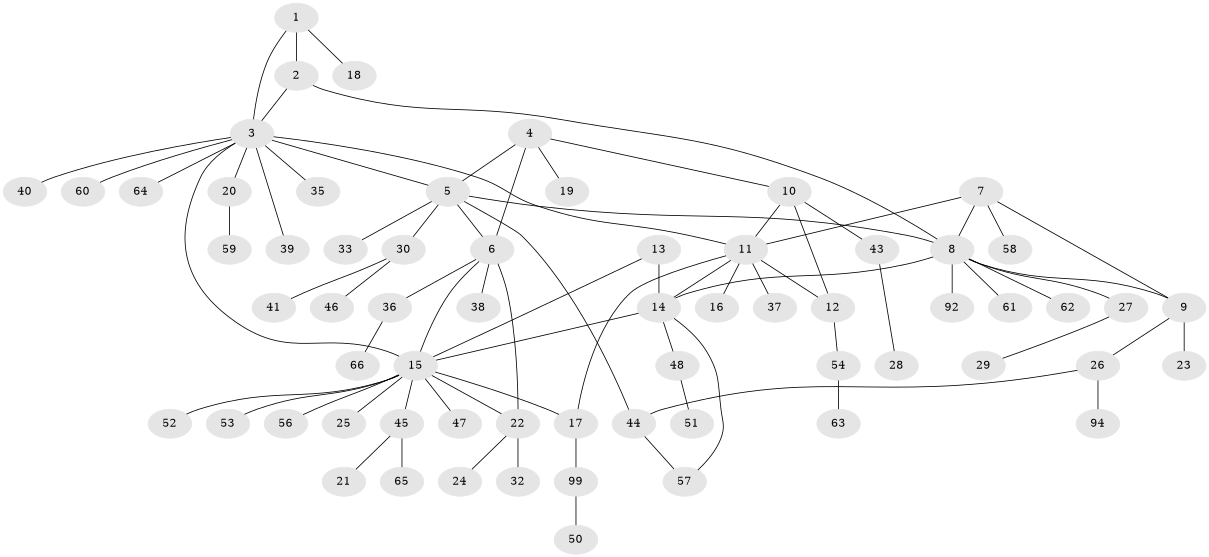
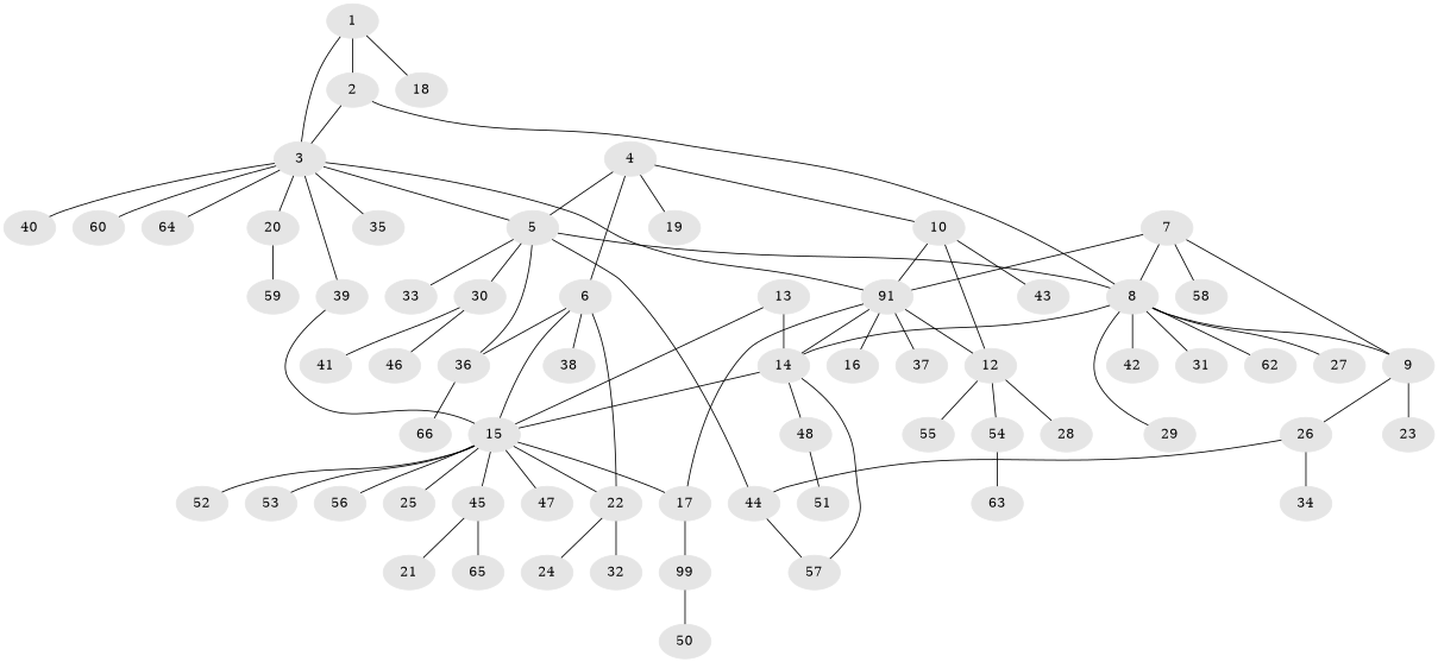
  graph {
    node [color=gray90 style=filled]
    1
    2
    3
    18
    8
    5
-   11
+   11 [label=91]
    15
    20
    35
    39
    40
    60
    64
    9
    14
    27
    29
-   42 [label=92]
-   61
+   42
+   61 [label=31]
    62
    6
    30
    33
    44
    12
    16
    17
    37
    22
    25
    45
    47
    52
    53
    56
    59
    4
    10
    19
    36
    38
    43
    41
    46
    57
    24
    32
    66
    7
    58
    23
    26
    48
-   34 [label=94]
+   34
    28
    54
+   55
    n59 [label=99]
    63
    13
    51
    21
    65
    50
    1 -- 2
    1 -- 3
    1 -- 18
    2 -- 3
    2 -- 8
    3 -- 5
    3 -- 11
-   3 -- 15
+   39 -- 15
    3 -- 20
    3 -- 35
    3 -- 39
    3 -- 40
    3 -- 60
    3 -- 64
    8 -- 9
    8 -- 14
    8 -- 27
-   27 -- 29
+   8 -- 29
    8 -- 42
    8 -- 61
    8 -- 62
    5 -- 8
-   5 -- 6
+   5 -- 36
    5 -- 30
    5 -- 33
    5 -- 44
    11 -- 14
    11 -- 12
    11 -- 16
    11 -- 17
    11 -- 37
    15 -- 17
    15 -- 22
    15 -- 25
    15 -- 45
    15 -- 47
    15 -- 52
    15 -- 53
    15 -- 56
    20 -- 59
    9 -- 23
    9 -- 26
    14 -- 15
    14 -- 57
    14 -- 48
    6 -- 15
    6 -- 22
    6 -- 36
    6 -- 38
    30 -- 41
    30 -- 46
    44 -- 57
-   43 -- 28
+   12 -- 28
    12 -- 54
+   12 -- 55
    17 -- n59
    22 -- 24
    22 -- 32
    45 -- 21
    45 -- 65
    4 -- 5
    4 -- 6
    4 -- 10
    4 -- 19
    10 -- 11
    10 -- 12
    10 -- 43
    36 -- 66
    7 -- 8
    7 -- 11
    7 -- 9
    7 -- 58
    26 -- 44
    26 -- 34
    48 -- 51
    54 -- 63
    n59 -- 50
    13 -- 15
    13 -- 14
  }
